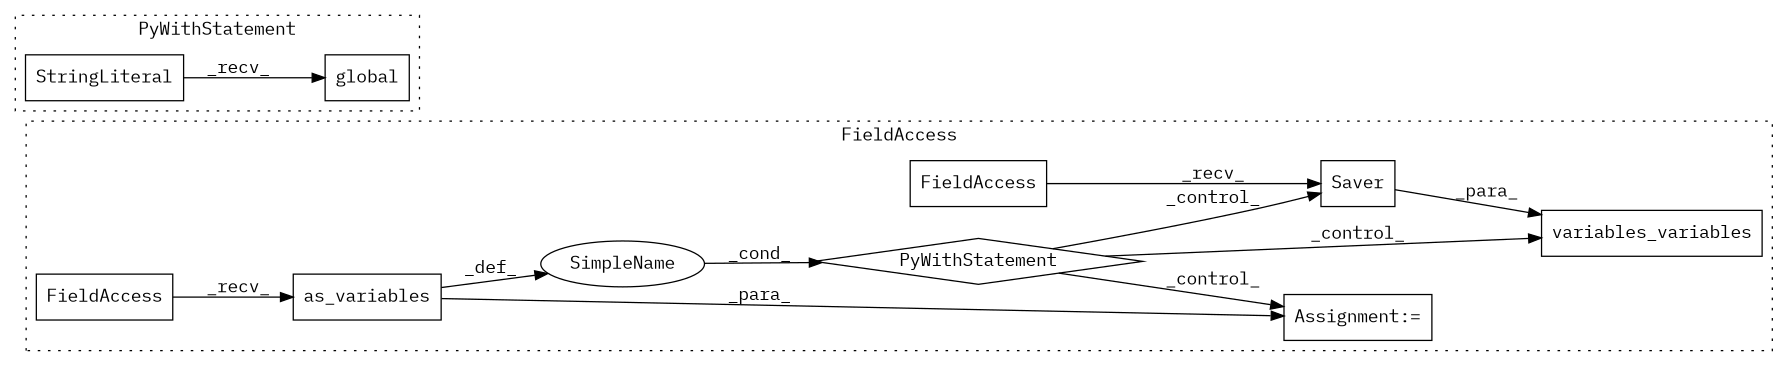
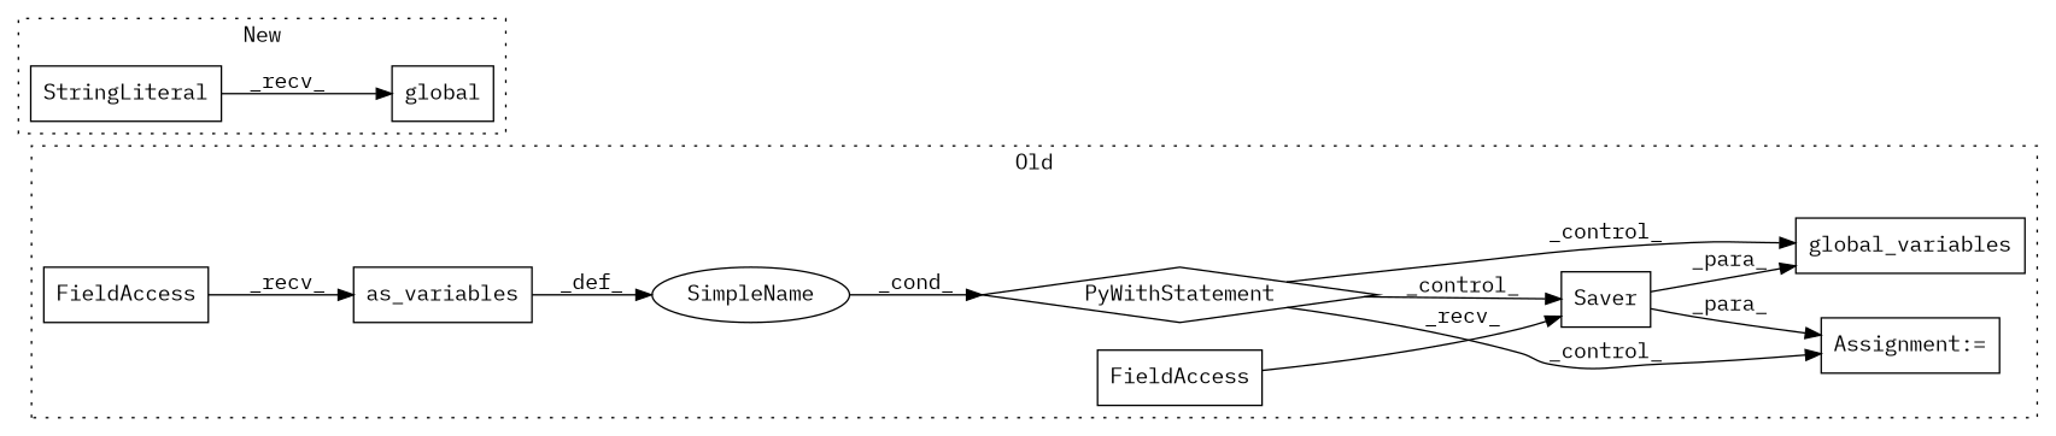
  digraph {
    fontname="IBM Plex Mono"
    rankdir=LR
    node [a=32 fontname="IBM Plex Mono" shape=box]
    edge [fontname="IBM Plex Mono"]
    n1 [l="6,1" label=Saver s="7482,7517"]
    n2 [l=12 label=as_variables s=7437]
    n3 [a=42 label=SimpleName shape=ellipse]
    n4 [a=104 l="10,2" label=PyWithStatement s="7416,7449" shape=diamond]
-   n5 [l=18 label=variables_variables s=7499]
+   n5 [l=18 label=global_variables s=7499]
    n6 [a=22 l=16 label=FieldAccess s=7465]
    n7 [a=22 l=10 label=FieldAccess s=7426]
    n8 [a=7 l=1 label="Assignment:=" s=7464]
    n9 [l="7,1" label=global s="7479,7506"]
    n10 [a=45 l=9 label=StringLiteral s=7469]
    subgraph cluster_1 {
-     label=FieldAccess
+     label=Old
      style=dotted
      n1
      n2
      n3
      n4
      n5
      n6
      n7
      n8
    }
    subgraph cluster_2 {
-     label=PyWithStatement
+     label=New
      style=dotted
      n9
      n10
    }
    n1 -> n5 [label=_para_]
-   n2 -> n8 [label=_para_]
+   n1 -> n8 [label=_para_]
    n2 -> n3 [label=_def_]
    n3 -> n4 [label=_cond_]
    n4 -> n1 [label=_control_]
    n4 -> n5 [label=_control_]
    n4 -> n8 [label=_control_]
    n6 -> n1 [label=_recv_]
    n7 -> n2 [label=_recv_]
    n10 -> n9 [label=_recv_]
  }
